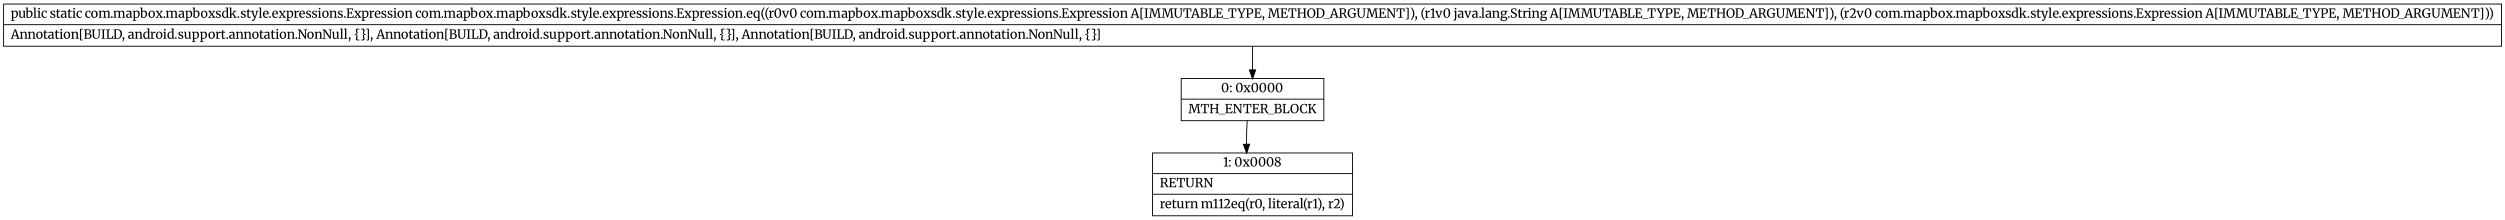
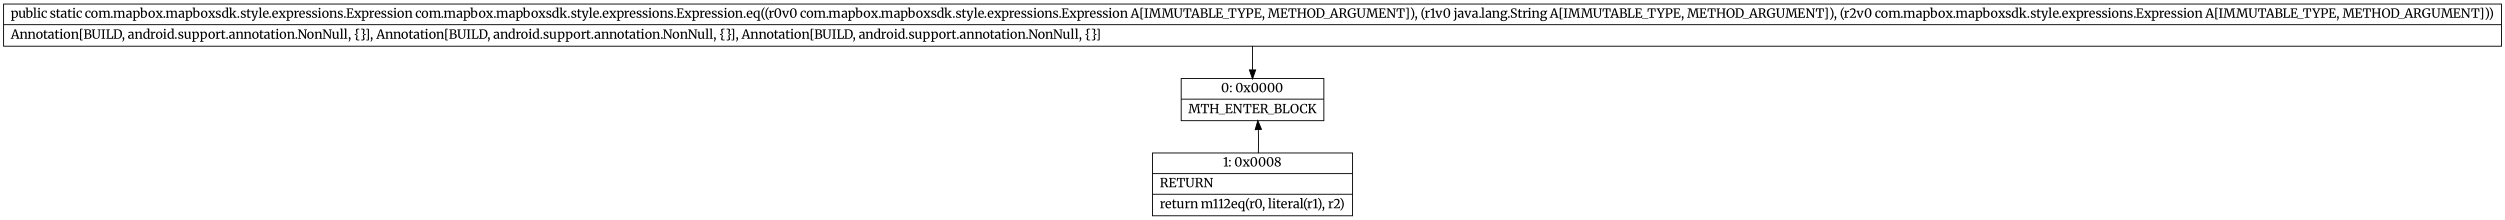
  digraph {
    fontname=Merriweather
    node [shape=record fontname=Merriweather]
    edge [fontname=Merriweather]
    n1 [label="{0\:\ 0x0000|MTH_ENTER_BLOCK\l}"]
    n2 [label="{1\:\ 0x0008|RETURN\l|return m112eq(r0, literal(r1), r2)\l}"]
    n3 [label="{public static com.mapbox.mapboxsdk.style.expressions.Expression com.mapbox.mapboxsdk.style.expressions.Expression.eq((r0v0 com.mapbox.mapboxsdk.style.expressions.Expression A[IMMUTABLE_TYPE, METHOD_ARGUMENT]), (r1v0 java.lang.String A[IMMUTABLE_TYPE, METHOD_ARGUMENT]), (r2v0 com.mapbox.mapboxsdk.style.expressions.Expression A[IMMUTABLE_TYPE, METHOD_ARGUMENT]))  | Annotation[BUILD, android.support.annotation.NonNull, \{\}], Annotation[BUILD, android.support.annotation.NonNull, \{\}], Annotation[BUILD, android.support.annotation.NonNull, \{\}]\l}"]
-   n1 -> n2
+   n2 -> n1
    n3 -> n1
  }
